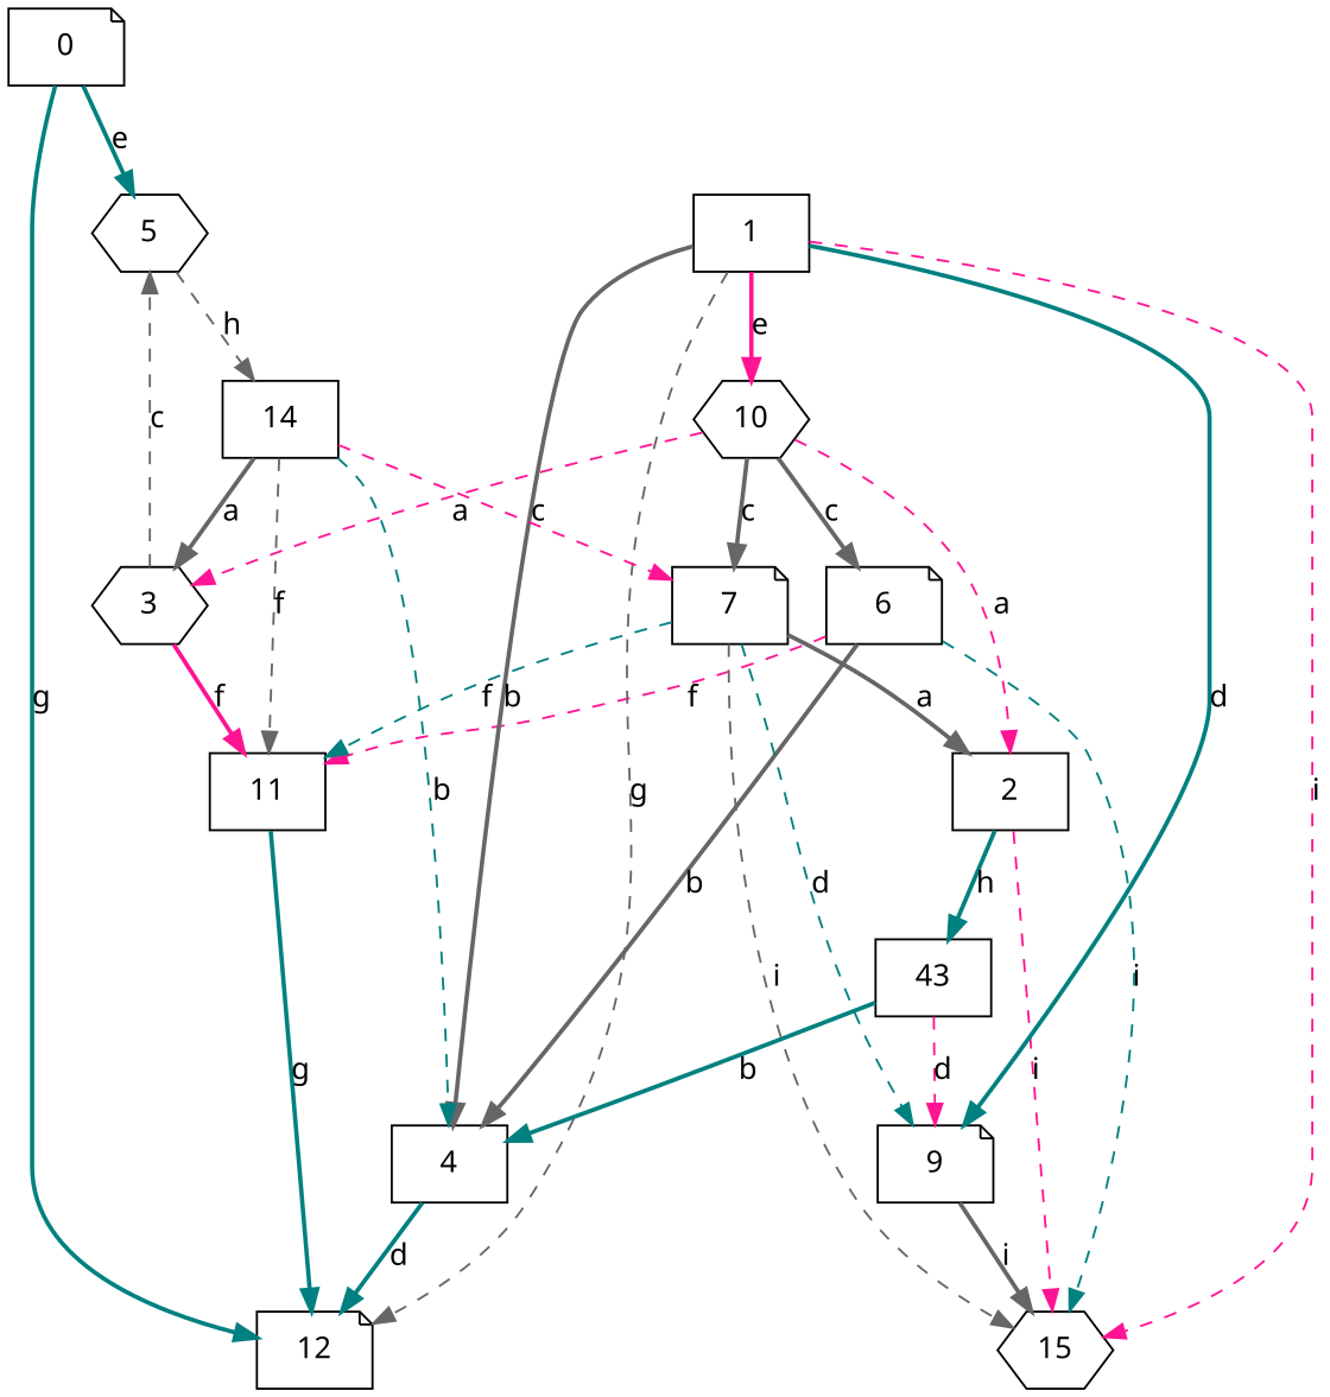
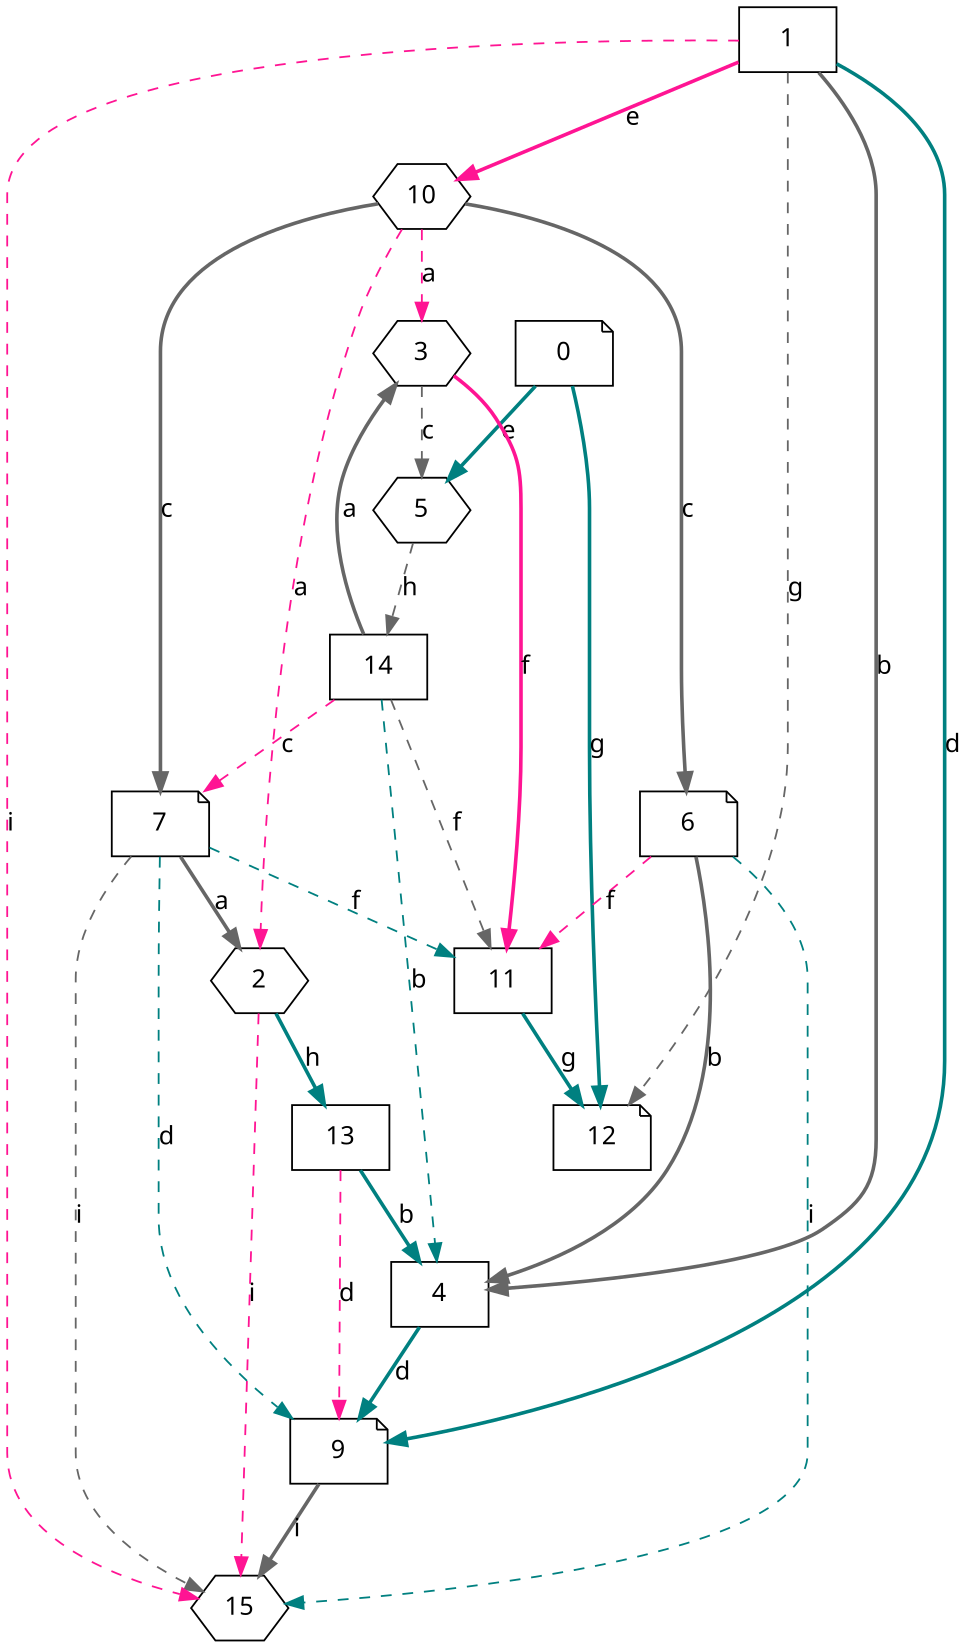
  strict digraph {
    fontname="Noto Sans"
    node [fontname="Noto Sans" shape=box]
    edge [color=gray40 fontname="Noto Sans" style=bold]
-   13 [label=43]
-   2
+   13
+   2 [shape=hexagon]
    15 [shape=hexagon]
    4
    9 [shape=note]
    0 [shape=note]
    12 [shape=note]
    5 [shape=hexagon]
    10 [shape=hexagon]
    3 [shape=hexagon]
    6 [shape=note]
    7 [shape=note]
    1
    11
    14
    13 -> 4 [color=teal label=b]
    13 -> 9 [color=deeppink label=d style=dashed]
    2 -> 13 [color=teal label=h]
    2 -> 15 [color=deeppink label=i style=dashed]
-   4 -> 12 [color=teal label=d]
+   4 -> 9 [color=teal label=d]
    9 -> 15 [label=i]
    0 -> 12 [color=teal label=g]
    0 -> 5 [color=teal label=e]
    5 -> 14 [label=h style=dashed]
    10 -> 2 [color=deeppink label=a style=dashed]
    10 -> 3 [color=deeppink label=a style=dashed]
    10 -> 6 [label=c]
    10 -> 7 [label=c]
    3 -> 5 [label=c style=dashed]
    3 -> 11 [color=deeppink label=f]
    6 -> 15 [color=teal label=i style=dashed]
    6 -> 4 [label=b]
    6 -> 11 [color=deeppink label=f style=dashed]
    7 -> 2 [label=a]
    7 -> 15 [label=i style=dashed]
    7 -> 9 [color=teal label=d style=dashed]
    7 -> 11 [color=teal label=f style=dashed]
    1 -> 15 [color=deeppink label=i style=dashed]
    1 -> 4 [label=b]
    1 -> 9 [color=teal label=d]
    1 -> 12 [label=g style=dashed]
    1 -> 10 [color=deeppink label=e]
    11 -> 12 [color=teal label=g]
    14 -> 4 [color=teal label=b style=dashed]
    14 -> 3 [label=a]
    14 -> 7 [color=deeppink label=c style=dashed]
    14 -> 11 [label=f style=dashed]
  }
